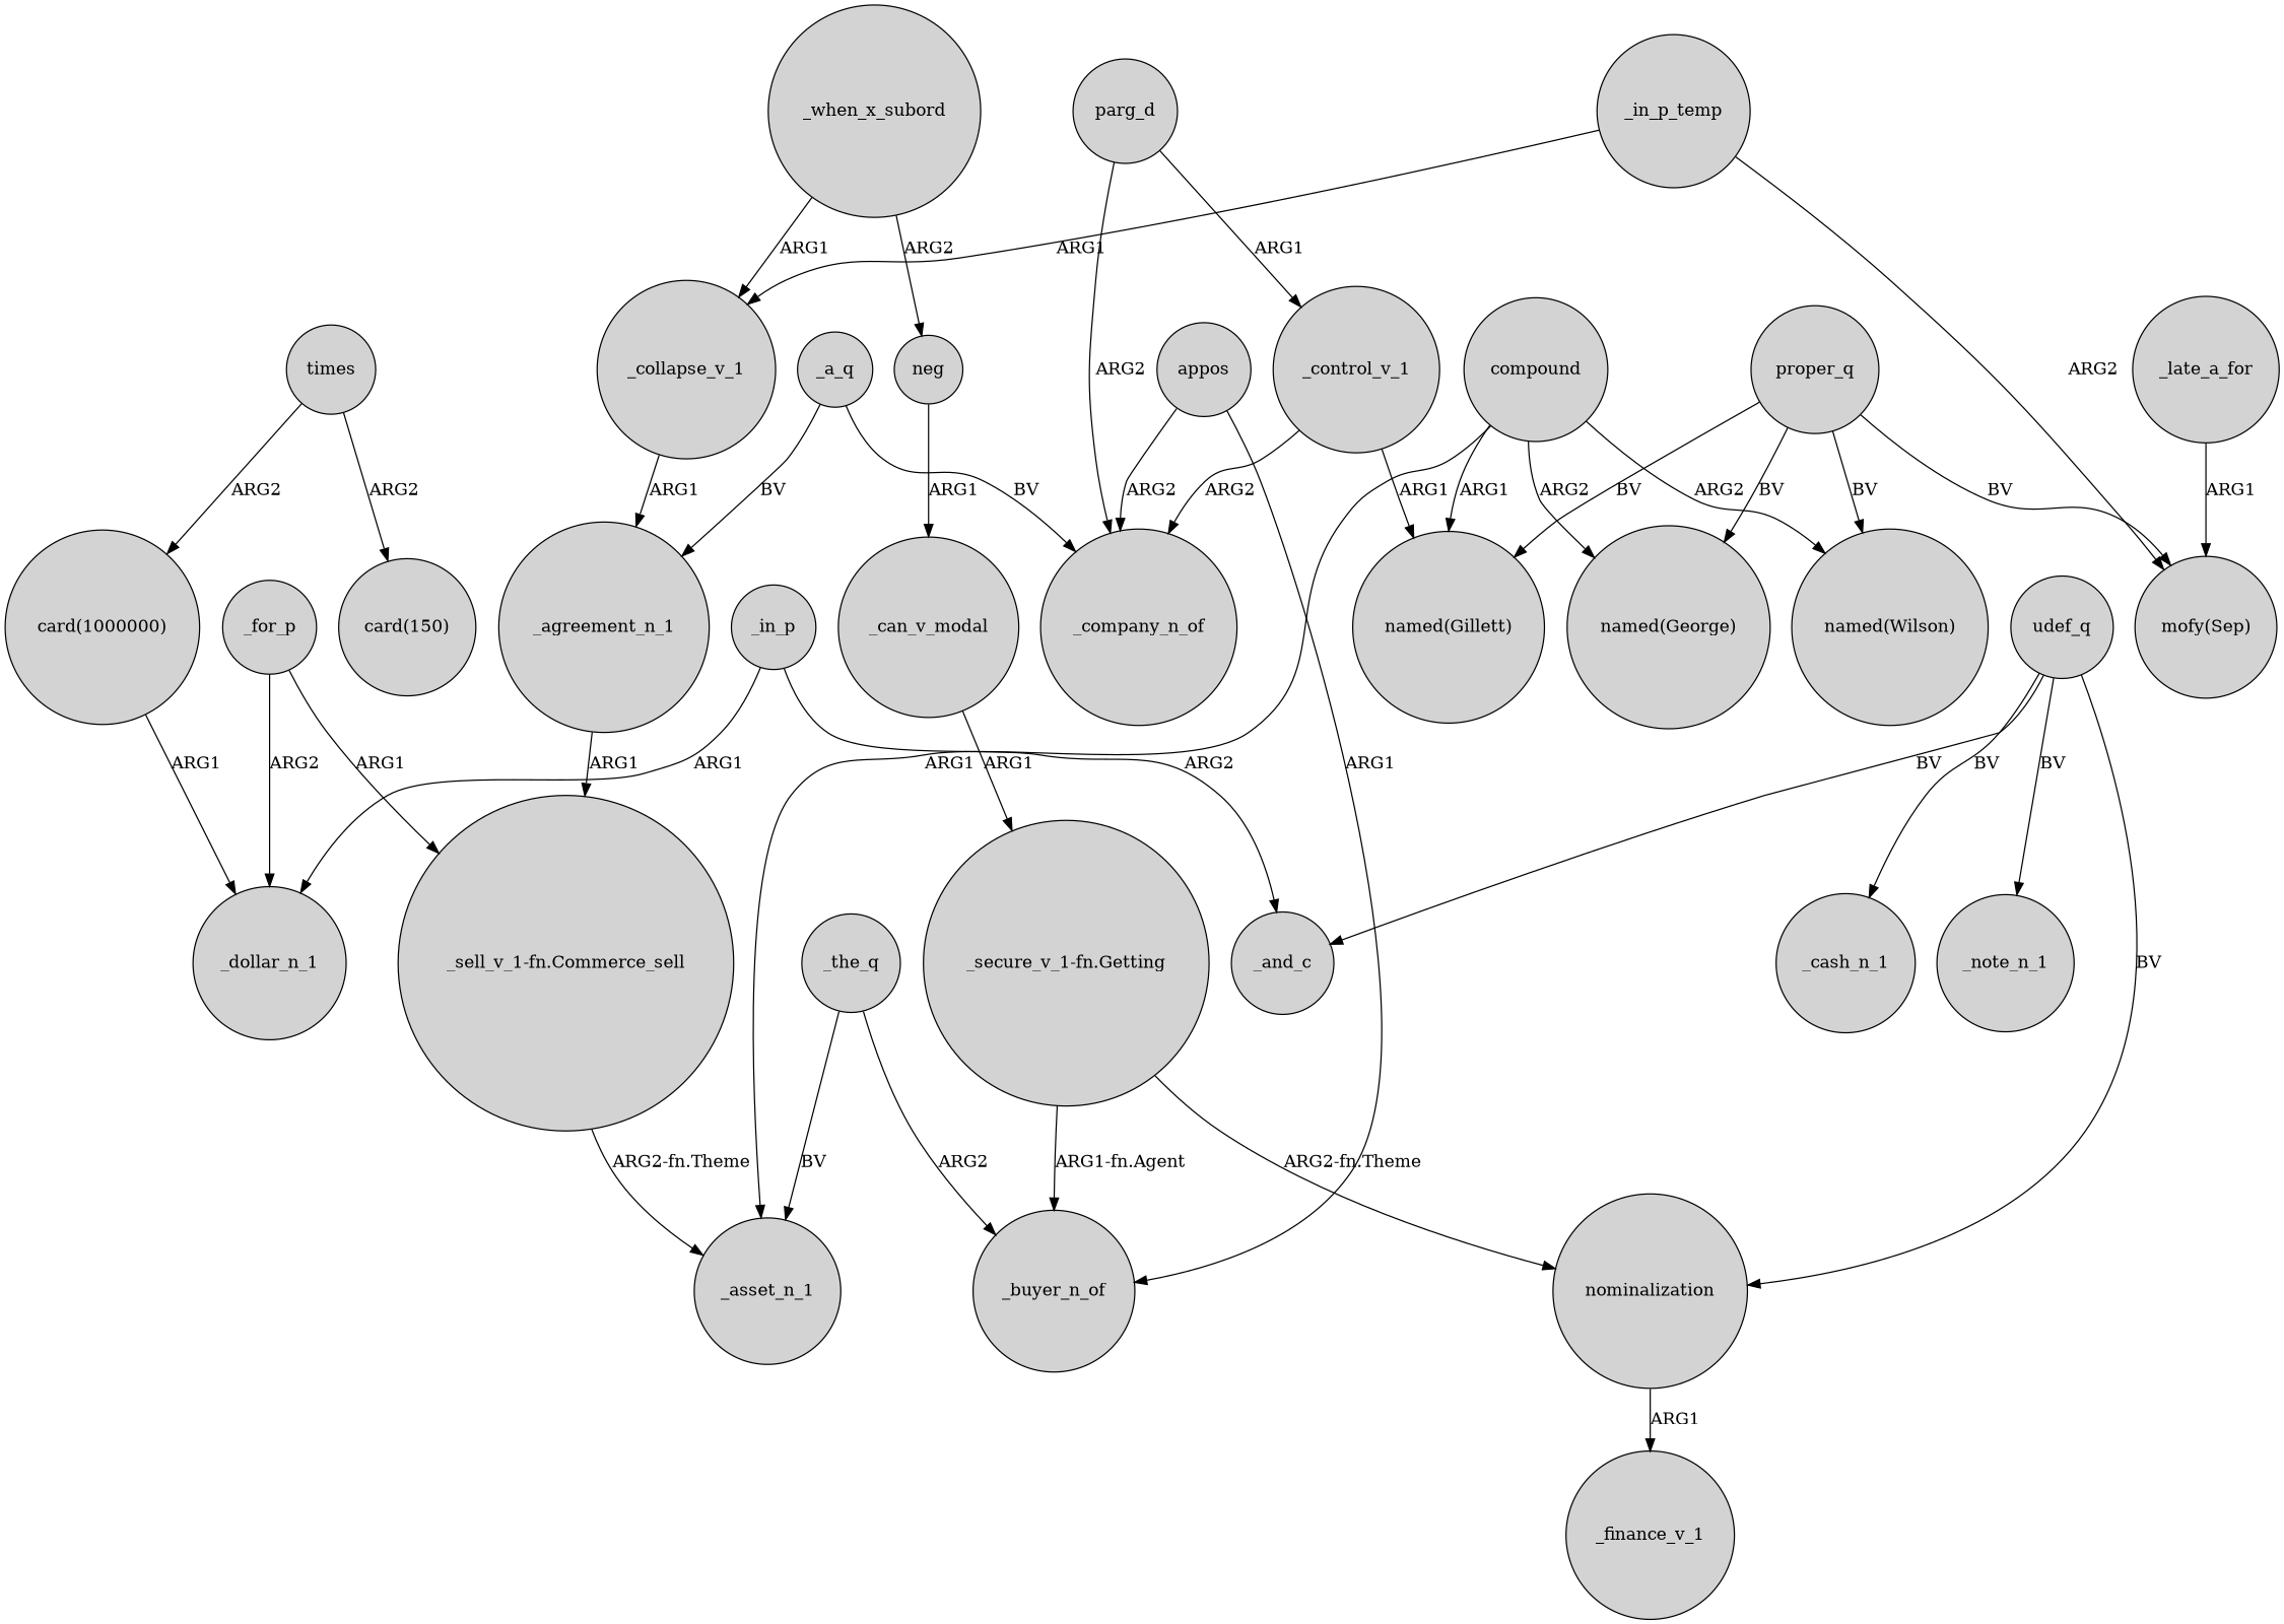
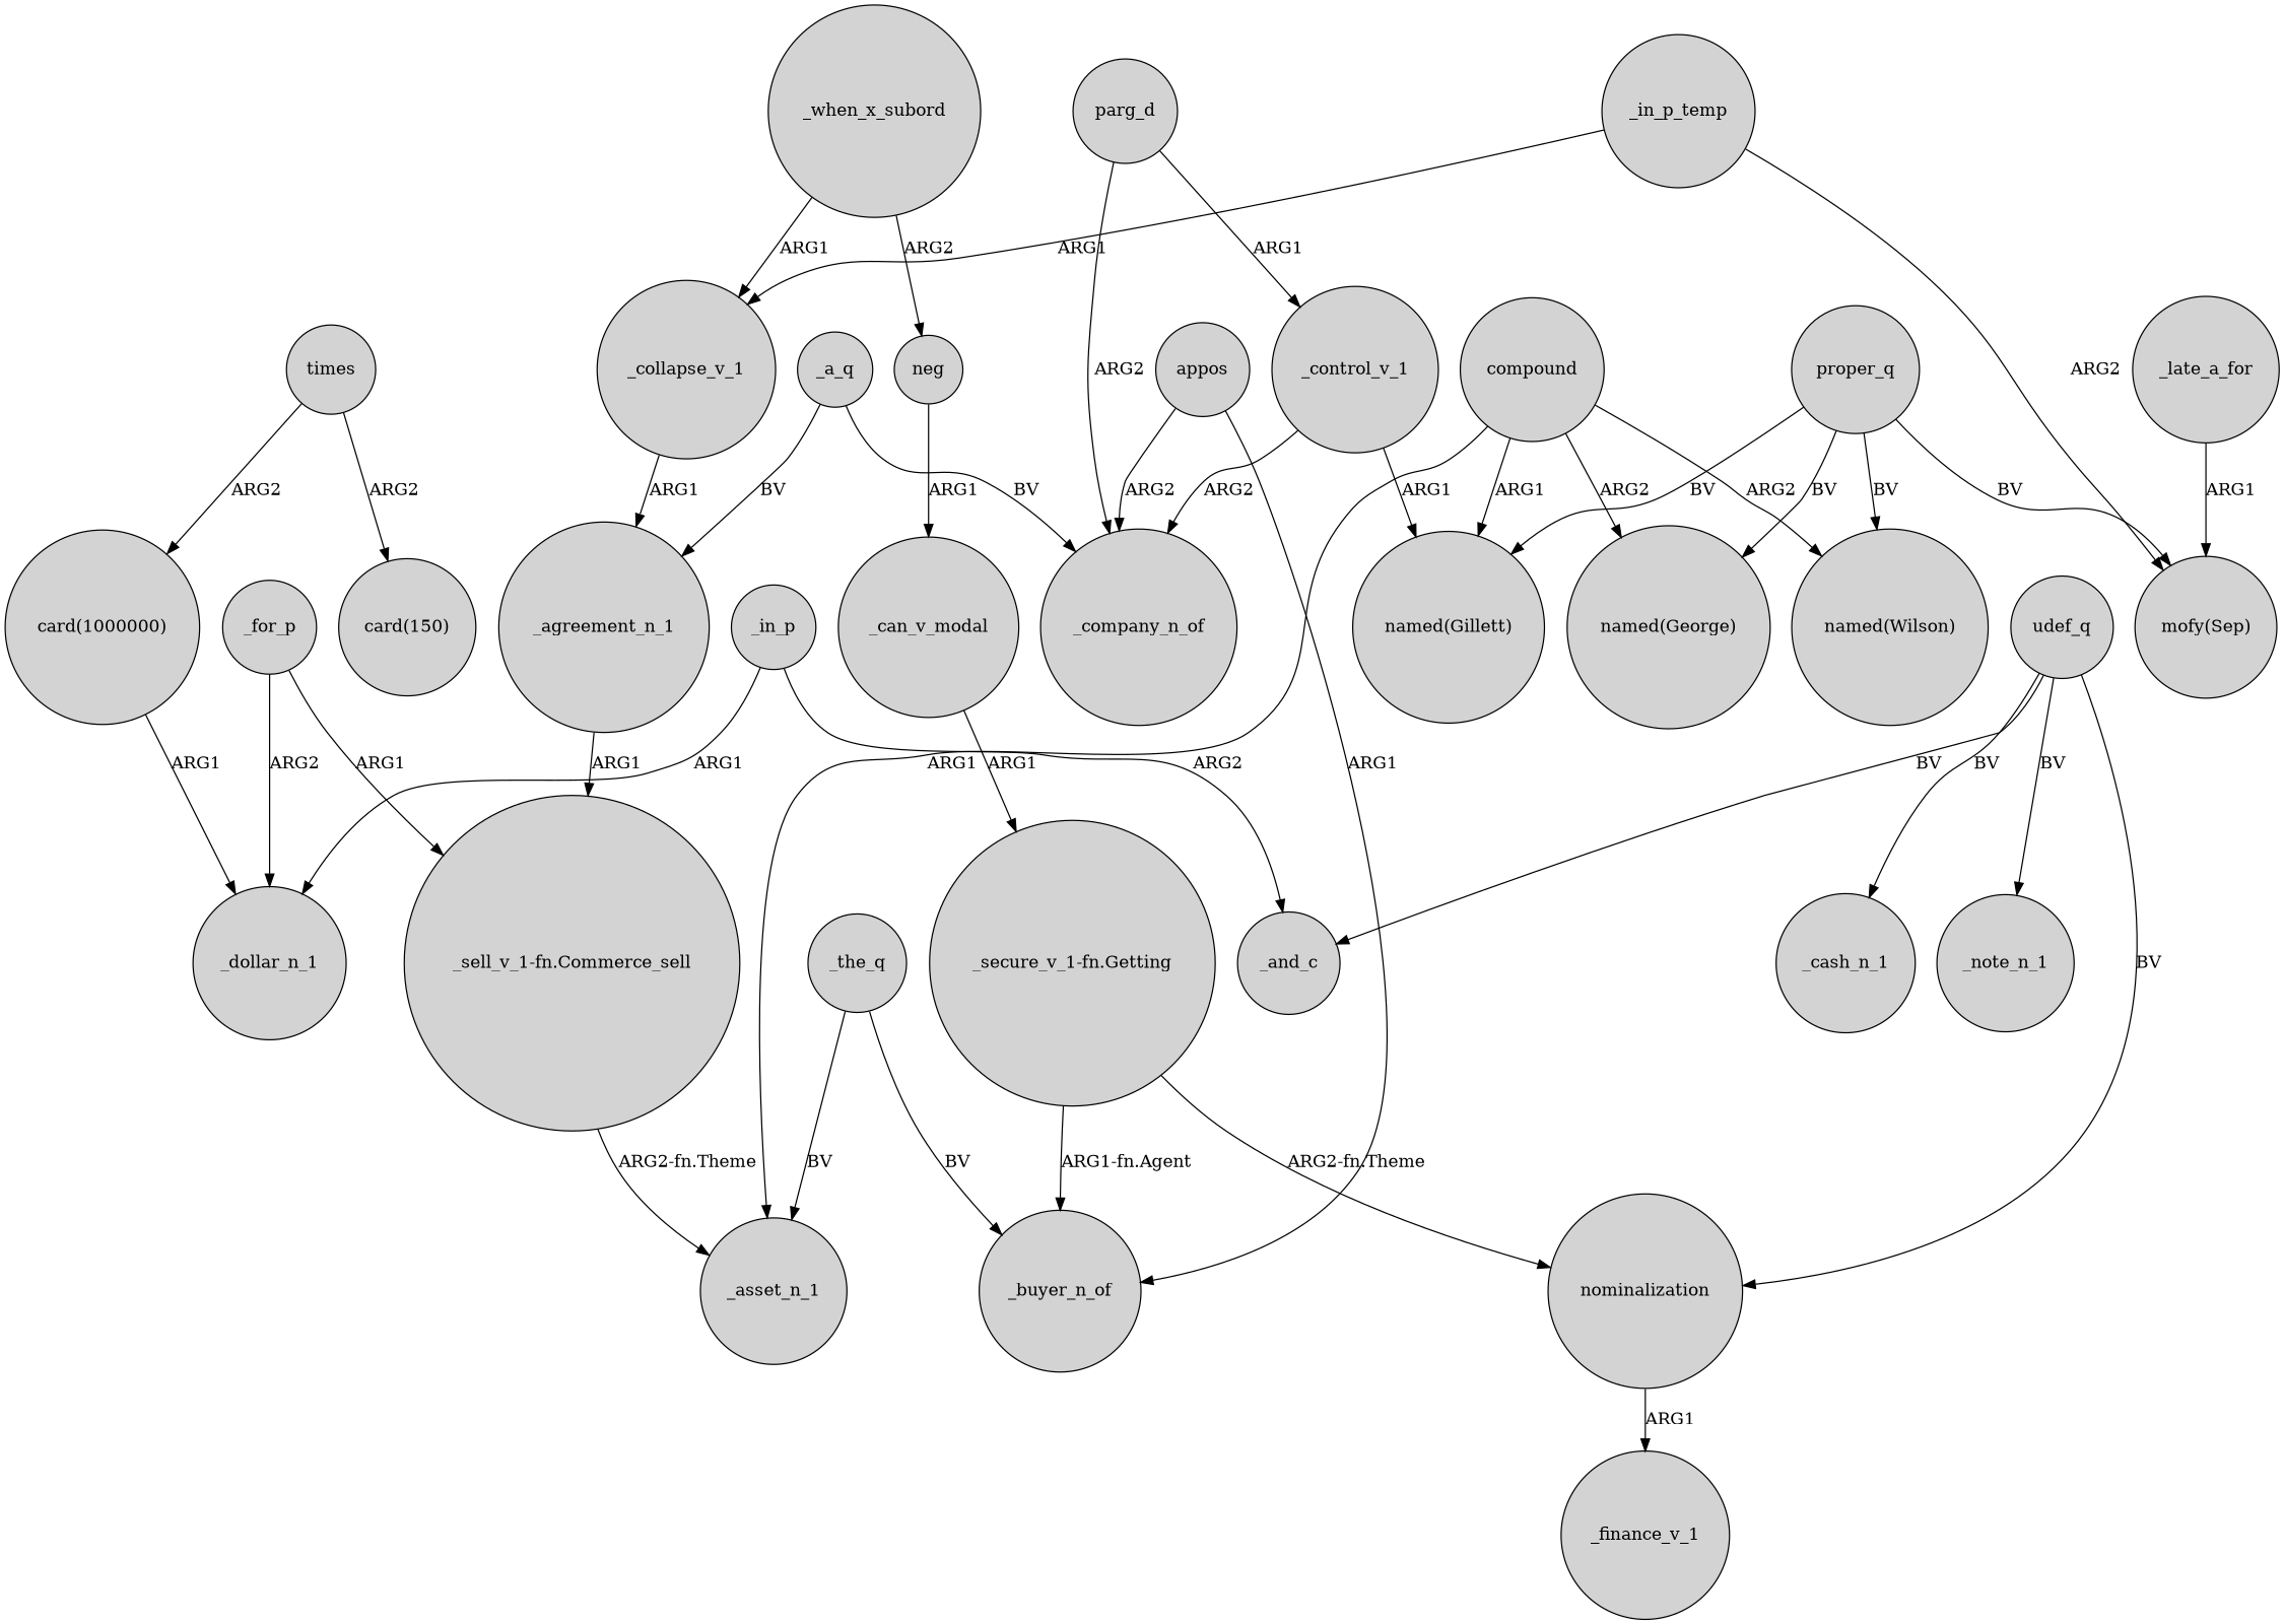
  digraph {
    node [shape=circle style=filled]
    "card(1000000)"
    _dollar_n_1
    proper_q
    "named(Wilson)"
    "named(Gillett)"
    "named(George)"
    "mofy(Sep)"
    _when_x_subord
    _collapse_v_1
    neg
    _agreement_n_1
    _can_v_modal
    "_sell_v_1-fn.Commerce_sell"
    _for_p
    _asset_n_1
    appos
    _buyer_n_of
    _company_n_of
    udef_q
    _cash_n_1
    nominalization
    _and_c
    _note_n_1
    _finance_v_1
    "_secure_v_1-fn.Getting"
    _the_q
    _control_v_1
    compound
    parg_d
    times
    "card(150)"
    _a_q
    _in_p_temp
    _late_a_for
    _in_p
    "card(1000000)" -> _dollar_n_1 [label=ARG1]
    proper_q -> "named(Wilson)" [label=BV]
    proper_q -> "named(Gillett)" [label=BV]
    proper_q -> "named(George)" [label=BV]
    proper_q -> "mofy(Sep)" [label=BV]
    _when_x_subord -> _collapse_v_1 [label=ARG1]
    _when_x_subord -> neg [label=ARG2]
    _collapse_v_1 -> _agreement_n_1 [label=ARG1]
    neg -> _can_v_modal [label=ARG1]
    _agreement_n_1 -> "_sell_v_1-fn.Commerce_sell" [label=ARG1]
    _can_v_modal -> "_secure_v_1-fn.Getting" [label=ARG1]
    "_sell_v_1-fn.Commerce_sell" -> _asset_n_1 [label="ARG2-fn.Theme"]
    _for_p -> _dollar_n_1 [label=ARG2]
    _for_p -> "_sell_v_1-fn.Commerce_sell" [label=ARG1]
    appos -> _buyer_n_of [label=ARG1]
    appos -> _company_n_of [label=ARG2]
    udef_q -> _cash_n_1 [label=BV]
    udef_q -> nominalization [label=BV]
    udef_q -> _and_c [label=BV]
    udef_q -> _note_n_1 [label=BV]
    nominalization -> _finance_v_1 [label=ARG1]
    "_secure_v_1-fn.Getting" -> _buyer_n_of [label="ARG1-fn.Agent"]
    "_secure_v_1-fn.Getting" -> nominalization [label="ARG2-fn.Theme"]
    _the_q -> _asset_n_1 [label=BV]
-   _the_q -> _buyer_n_of [label=ARG2]
+   _the_q -> _buyer_n_of [label=BV]
    _control_v_1 -> "named(Gillett)" [label=ARG1]
    _control_v_1 -> _company_n_of [label=ARG2]
    compound -> "named(Wilson)" [label=ARG2]
    compound -> "named(Gillett)" [label=ARG1]
    compound -> "named(George)" [label=ARG2]
    compound -> _asset_n_1 [label=ARG1]
    parg_d -> _company_n_of [label=ARG2]
    parg_d -> _control_v_1 [label=ARG1]
    times -> "card(1000000)" [label=ARG2]
    times -> "card(150)" [label=ARG2]
    _a_q -> _agreement_n_1 [label=BV]
    _a_q -> _company_n_of [label=BV]
    _in_p_temp -> "mofy(Sep)" [label=ARG2]
    _in_p_temp -> _collapse_v_1 [label=ARG1]
    _late_a_for -> "mofy(Sep)" [label=ARG1]
    _in_p -> _dollar_n_1 [label=ARG1]
    _in_p -> _and_c [label=ARG2]
  }
